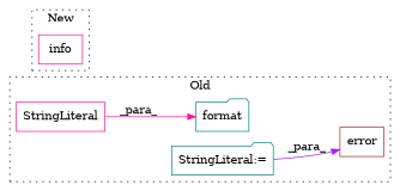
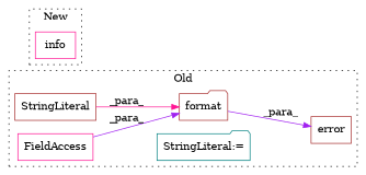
  digraph {
    rankdir=LR
    node [a=32 color=brown shape=box]
    edge [color=purple]
    n1 [l="6,1" label=error s="7058,7384"]
-   n2 [color=teal l="7,1" label=format s="7349,7383" shape=folder]
-   n3 [a=45 color=deeppink l=284 label=StringLiteral s=7064]
+   n2 [l="7,1" label=format s="7349,7383" shape=folder]
+   n3 [a=45 l=284 label=StringLiteral s=7064]
+   n4 [a=22 color=deeppink l=17 label=FieldAccess s=7356]
    n5 [a=7 color=teal l=1 label="StringLiteral:=" s=6982 shape=folder]
    n6 [color=deeppink l="5,1" label=info s="7519,7568"]
    subgraph cluster_1 {
      label=Old
      style=dotted
      n1
      n2
      n3
+     n4
      n5
    }
    subgraph cluster_2 {
      label=New
      style=dotted
      n6
    }
-   n5 -> n1 [label=_para_]
+   n2 -> n1 [label=_para_]
    n3 -> n2 [color=deeppink label=_para_]
+   n4 -> n2 [label=_para_]
  }
